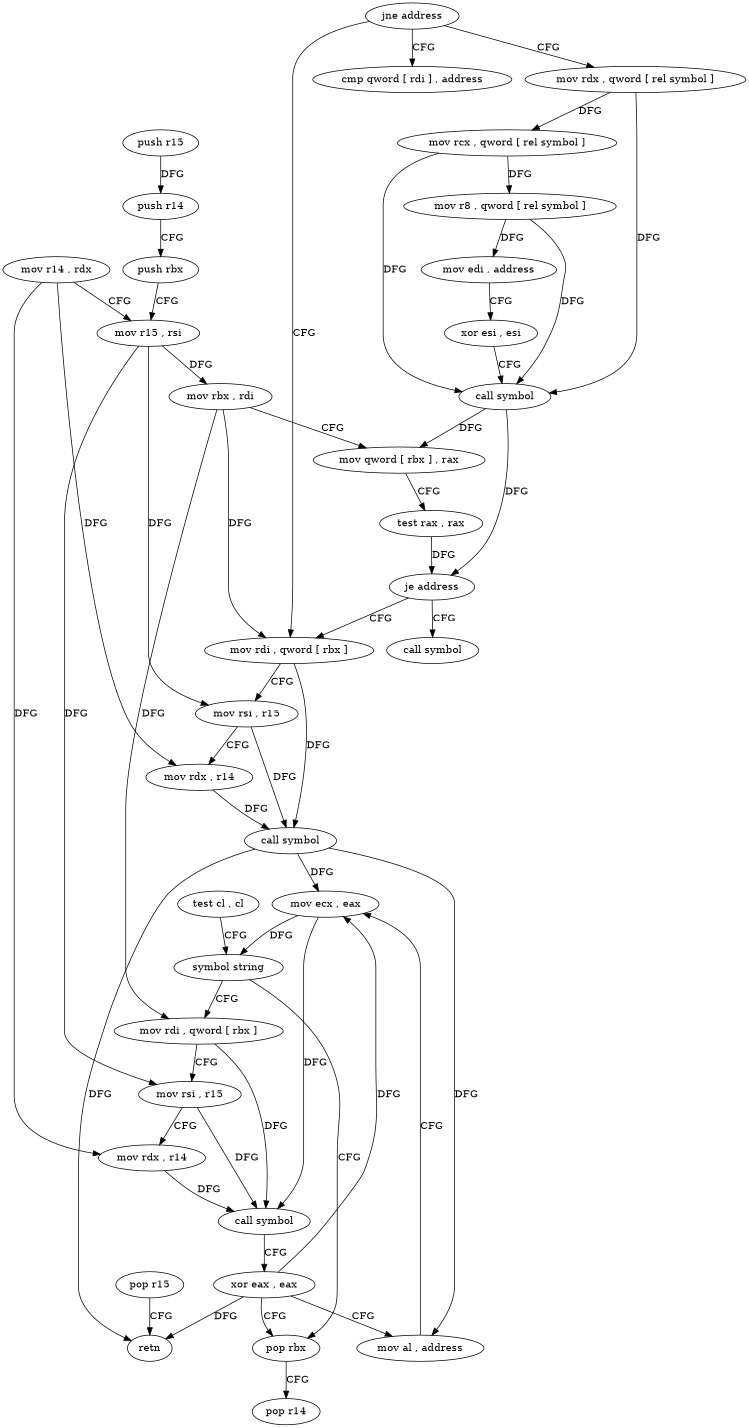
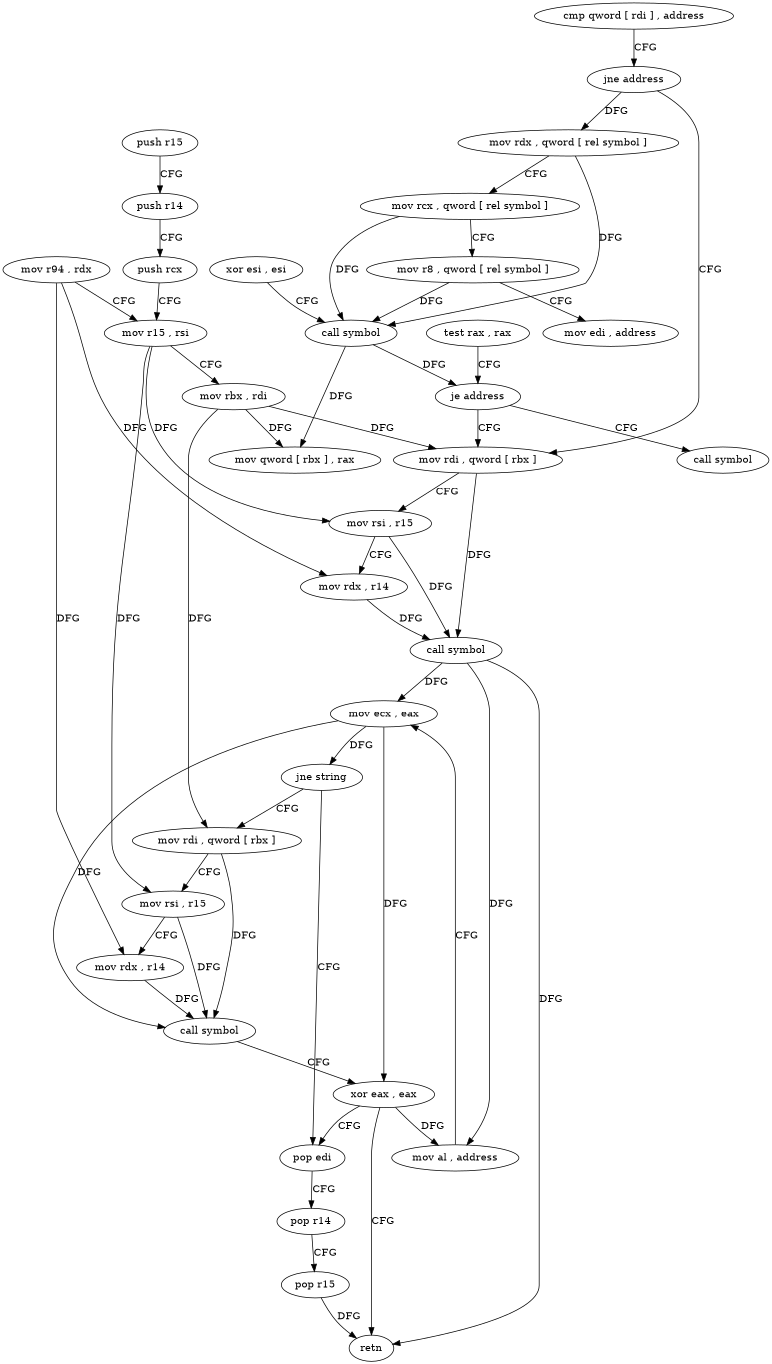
  digraph {
    fontname="DejaVu Serif"
    node [fontname="DejaVu Serif"]
    edge [fontname="DejaVu Serif"]
    n1 [label="push r15"]
    n2 [label="push r14"]
-   n3 [label="push rbx"]
+   n3 [label="push rcx"]
    n4 [label="mov r15 , rsi"]
-   n5 [label="mov r14 , rdx"]
+   n5 [label="mov r94 , rdx"]
    n6 [label="mov rdx , r14"]
    n7 [label="mov rdx , r14"]
    n8 [label="mov rbx , rdi"]
    n9 [label="mov rsi , r15"]
    n10 [label="mov rsi , r15"]
    n11 [label="call symbol"]
    n12 [label="call symbol"]
    n13 [label="mov rdi , qword [ rbx ]"]
    n14 [label="mov rdi , qword [ rbx ]"]
    n15 [label="mov qword [ rbx ] , rax"]
    n16 [label="cmp qword [ rdi ] , address"]
    n17 [label="jne address"]
    n18 [label="test rax , rax"]
    n19 [label="mov rdx , qword [ rel symbol ]"]
    n20 [label="mov rcx , qword [ rel symbol ]"]
    n21 [label="call symbol"]
    n22 [label="mov ecx , eax"]
    n23 [label="mov al , address"]
    n24 [label=retn]
    n25 [label="mov r8 , qword [ rel symbol ]"]
    n26 [label="je address"]
-   n27 [label="symbol string"]
-   n28 [label="pop rbx"]
+   n27 [label="jne string"]
+   n28 [label="pop edi"]
    n29 [label="xor eax , eax"]
-   n30 [label="test cl , cl"]
    n31 [label="pop r14"]
    n32 [label="pop r15"]
    n33 [label="mov edi , address"]
    n34 [label="xor esi , esi"]
    n35 [label="call symbol"]
-   n1 -> n2 [label=DFG]
+   n1 -> n2 [label=CFG]
    n2 -> n3 [label=CFG]
    n3 -> n4 [label=CFG]
-   n4 -> n8 [label=DFG]
+   n4 -> n8 [label=CFG]
    n4 -> n9 [label=DFG]
    n4 -> n10 [label=DFG]
    n5 -> n4 [label=CFG]
    n5 -> n6 [label=DFG]
    n5 -> n7 [label=DFG]
    n6 -> n11 [label=DFG]
    n7 -> n12 [label=DFG]
    n8 -> n13 [label=DFG]
    n8 -> n14 [label=DFG]
-   n8 -> n15 [label=CFG]
+   n8 -> n15 [label=DFG]
    n9 -> n6 [label=CFG]
    n9 -> n11 [label=DFG]
    n10 -> n7 [label=CFG]
    n10 -> n12 [label=DFG]
    n11 -> n22 [label=DFG]
    n11 -> n23 [label=DFG]
    n11 -> n24 [label=DFG]
    n12 -> n29 [label=CFG]
    n13 -> n9 [label=CFG]
    n13 -> n11 [label=DFG]
    n14 -> n10 [label=CFG]
    n14 -> n12 [label=DFG]
-   n15 -> n18 [label=CFG]
-   n17 -> n16 [label=CFG]
+   n16 -> n17 [label=CFG]
    n17 -> n13 [label=CFG]
-   n17 -> n19 [label=CFG]
-   n18 -> n26 [label=DFG]
-   n19 -> n20 [label=DFG]
+   n17 -> n19 [label=DFG]
+   n18 -> n26 [label=CFG]
+   n19 -> n20 [label=CFG]
    n19 -> n21 [label=DFG]
    n20 -> n21 [label=DFG]
-   n20 -> n25 [label=DFG]
+   n20 -> n25 [label=CFG]
    n21 -> n15 [label=DFG]
    n21 -> n26 [label=DFG]
    n22 -> n12 [label=DFG]
    n22 -> n27 [label=DFG]
    n23 -> n22 [label=CFG]
    n25 -> n21 [label=DFG]
-   n25 -> n33 [label=DFG]
+   n25 -> n33 [label=CFG]
    n26 -> n13 [label=CFG]
    n26 -> n35 [label=CFG]
    n27 -> n14 [label=CFG]
    n27 -> n28 [label=CFG]
    n28 -> n31 [label=CFG]
-   n29 -> n22 [label=DFG]
-   n29 -> n23 [label=CFG]
-   n29 -> n24 [label=DFG]
+   n22 -> n29 [label=DFG]
+   n29 -> n23 [label=DFG]
+   n29 -> n24 [label=CFG]
    n29 -> n28 [label=CFG]
-   n30 -> n27 [label=CFG]
-   n32 -> n24 [label=CFG]
-   n33 -> n34 [label=CFG]
+   n31 -> n32 [label=CFG]
+   n32 -> n24 [label=DFG]
    n34 -> n21 [label=CFG]
  }
